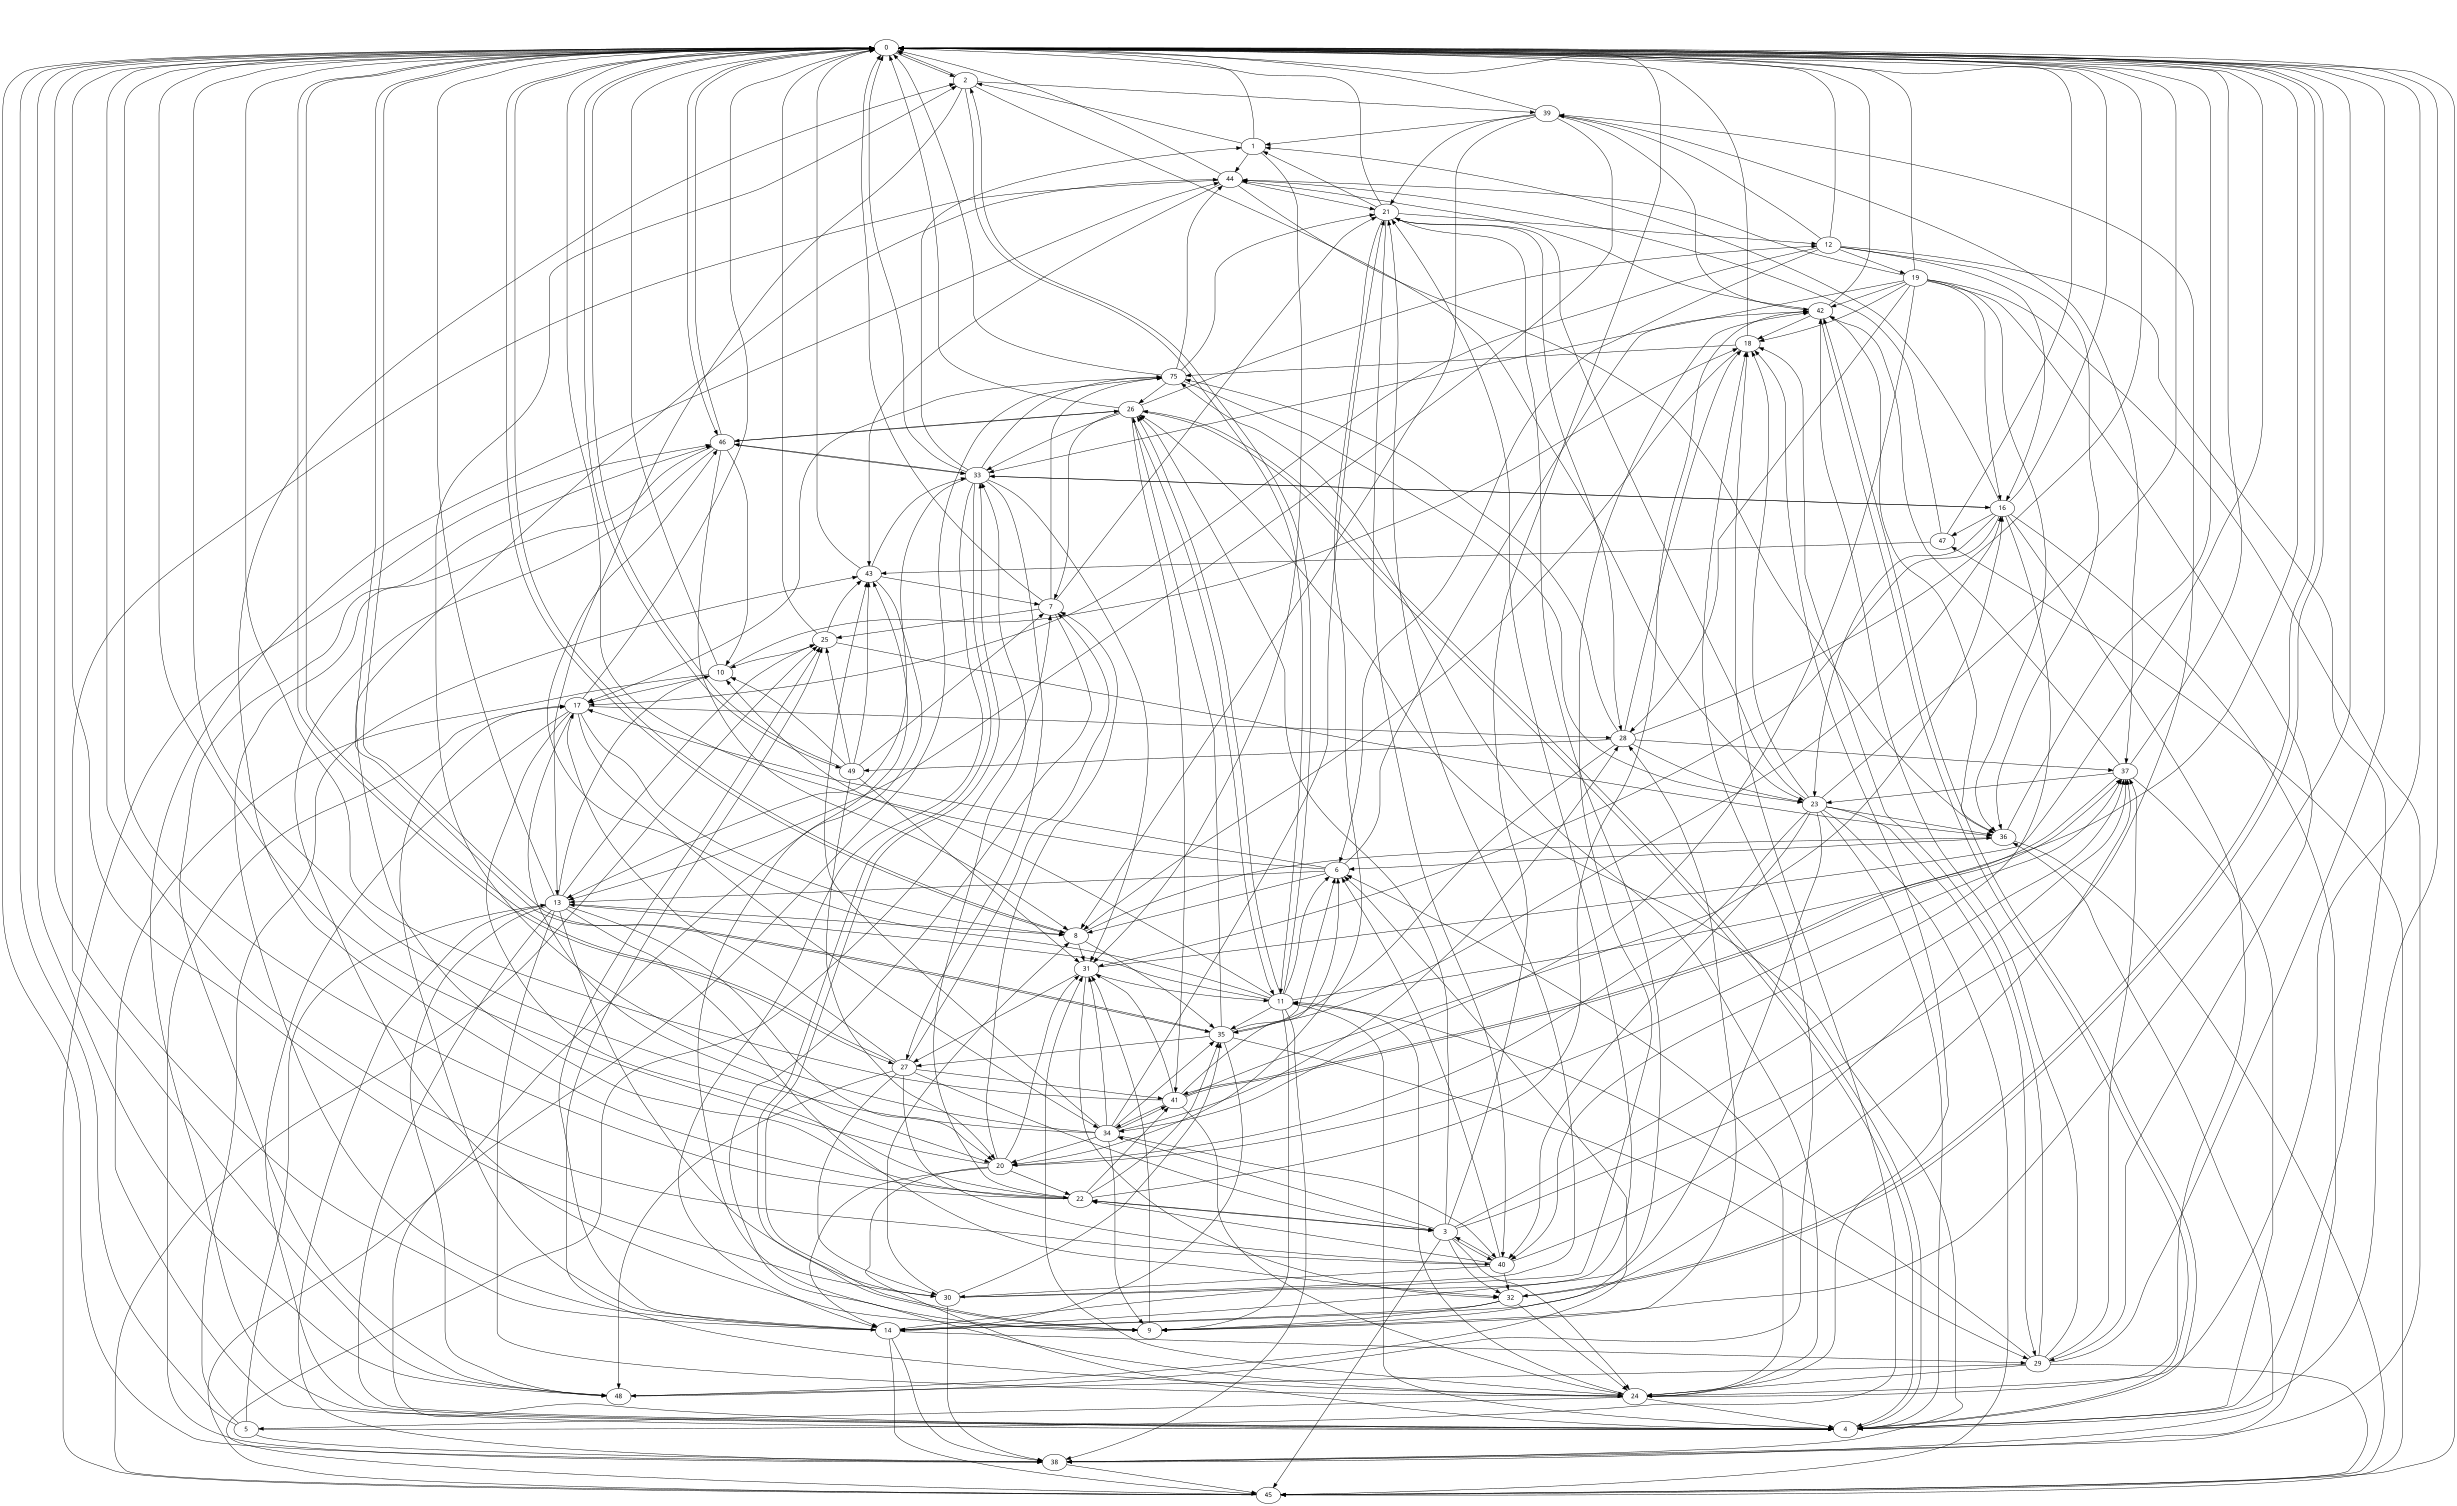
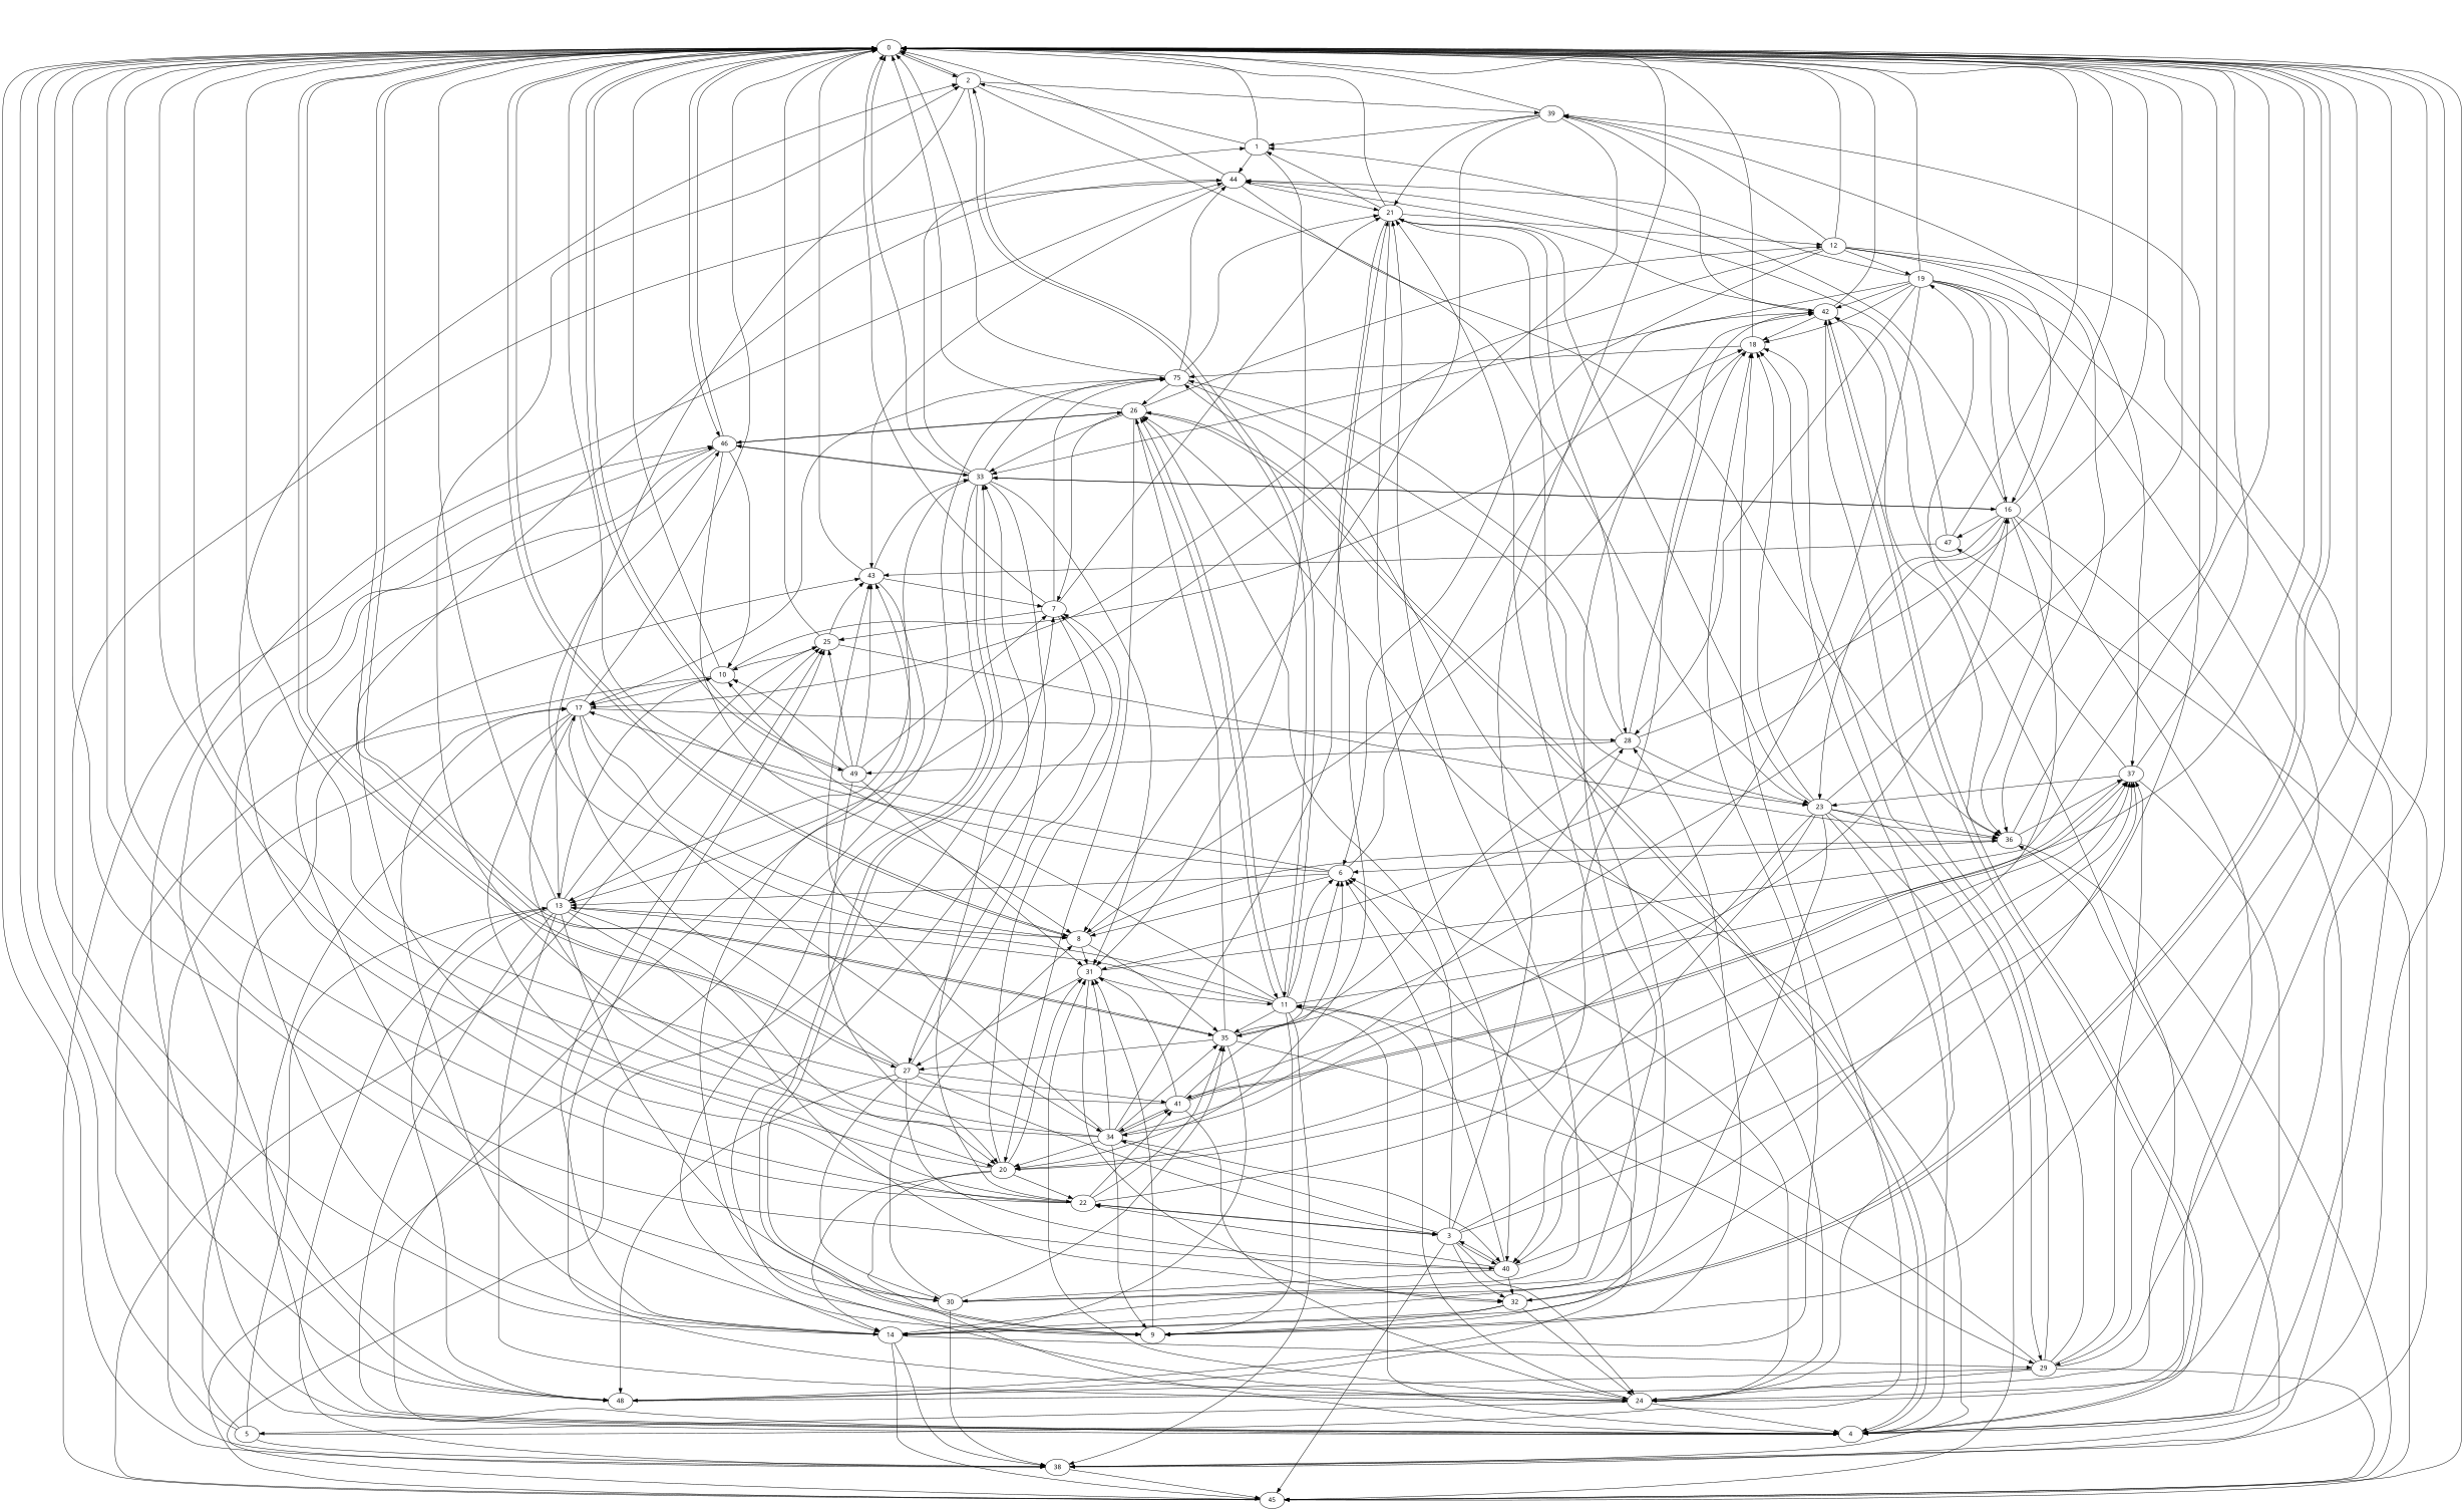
  strict digraph {
    fontname="Noto Sans"
    node [component_delay=3 fontname="Noto Sans"]
    edge [fontname="Noto Sans" wire_delay=1]
    0
    2
    8
    27
    32
    35
    46
    49
    11
    13
    23
    39
    31
    36
    3
    40
    17
    7
    30
    48
    41
    24
    9
    14
    26
    6
    16
    29
    10
    33
    43
    25
    20
    4
    18
    38
    21
    45
    22
    34
    37
    28
    n43 [label=75]
    42
    19
    5
    12
    1
    47
    44
    0 -> 2
    0 -> 8
    0 -> 27
    0 -> 32
    0 -> 35
    0 -> 46
    0 -> 49
    2 -> 0
    2 -> 11
    2 -> 13
    2 -> 23
    2 -> 39
    8 -> 0
    8 -> 35
    8 -> 31
    8 -> 36
    27 -> 0
    27 -> 3
    27 -> 40
    27 -> 17
    27 -> 7
    27 -> 30
    27 -> 48
    27 -> 41
    32 -> 0
    32 -> 24
    32 -> 9
    32 -> 14
    35 -> 0
    35 -> 27
    35 -> 14
    35 -> 26
    35 -> 6
    35 -> 16
    35 -> 29
    46 -> 0
    46 -> 8
    46 -> 9
    46 -> 14
    46 -> 26
    46 -> 10
    46 -> 33
    49 -> 0
    49 -> 31
    49 -> 7
    49 -> 10
    49 -> 43
    49 -> 25
    49 -> 20
    11 -> 0
    11 -> 2
    11 -> 35
    11 -> 46
    11 -> 13
    11 -> 9
    11 -> 26
    11 -> 6
    11 -> 10
    11 -> 4
    11 -> 38
    13 -> 0
    13 -> 8
    13 -> 32
    13 -> 30
    13 -> 48
    13 -> 24
    13 -> 10
    13 -> 25
    13 -> 20
    13 -> 4
    13 -> 38
    23 -> 0
    23 -> 36
    23 -> 40
    23 -> 14
    23 -> 29
    23 -> 20
    23 -> 4
    23 -> 18
    23 -> 21
    23 -> 45
    39 -> 0
    39 -> 8
    39 -> 13
    39 -> 21
    39 -> 37
    39 -> 42
    39 -> 1
    31 -> 0
    31 -> 27
    31 -> 32
    31 -> 11
    36 -> 0
    36 -> 6
    36 -> 45
    3 -> 0
    3 -> 32
    3 -> 39
    3 -> 40
    3 -> 24
    3 -> 26
    3 -> 45
    3 -> 22
    3 -> 34
    3 -> 37
    40 -> 0
    40 -> 32
    40 -> 3
    40 -> 30
    40 -> 6
    40 -> 22
    40 -> 37
    17 -> 0
    17 -> 8
    17 -> 20
    17 -> 4
    17 -> 22
    17 -> 34
    17 -> 28
    7 -> 0
    7 -> 24
    7 -> 25
    7 -> 21
    7 -> n43
    30 -> 0
    30 -> 8
    30 -> 35
    30 -> 38
    30 -> 21
    30 -> 42
    48 -> 0
    48 -> 46
    48 -> 6
    48 -> 18
+   48 -> 19
    41 -> 0
    41 -> 31
    41 -> 24
    41 -> 6
    41 -> 16
    41 -> 34
    41 -> 37
    24 -> 0
    24 -> 11
    24 -> 31
    24 -> 6
    24 -> 25
    24 -> 4
    24 -> 18
    24 -> n43
    24 -> 5
    9 -> 0
    9 -> 31
    9 -> 33
    9 -> 43
    9 -> 28
    14 -> 0
    14 -> 17
    14 -> 29
    14 -> 25
    14 -> 38
    14 -> 21
    14 -> 45
    14 -> 37
    26 -> 0
    26 -> 46
    26 -> 11
    26 -> 7
-   26 -> 41
+   26 -> 20
    26 -> 33
    26 -> 4
    26 -> 12
    6 -> 0
    6 -> 8
    6 -> 13
    6 -> 17
    6 -> 42
    16 -> 0
    16 -> 23
    16 -> 31
    16 -> 40
    16 -> 24
    16 -> 33
    16 -> 38
    16 -> 1
    16 -> 47
    29 -> 0
    29 -> 11
    29 -> 48
    29 -> 24
    29 -> 18
    29 -> 45
    29 -> 37
    29 -> 42
    10 -> 0
    10 -> 17
    10 -> 4
    10 -> 18
    33 -> 0
    33 -> 27
    33 -> 46
    33 -> 13
    33 -> 31
    33 -> 9
    33 -> 14
    33 -> 16
    33 -> n43
    33 -> 1
    43 -> 0
    43 -> 7
    43 -> 33
    43 -> 4
    25 -> 0
    25 -> 36
    25 -> 10
    25 -> 43
    20 -> 0
    20 -> 31
    20 -> 7
    20 -> 14
    20 -> 4
    20 -> 22
    20 -> 37
    4 -> 0
    4 -> 26
    4 -> 42
    4 -> 44
    18 -> 0
    18 -> 8
    18 -> n43
    38 -> 0
    38 -> 36
    38 -> 17
    38 -> 26
    38 -> 45
    21 -> 0
    21 -> 40
    21 -> 9
    21 -> 20
    21 -> 28
    21 -> 12
    21 -> 1
    45 -> 0
    45 -> 46
    45 -> 7
    45 -> 25
    45 -> n43
    45 -> 47
    22 -> 0
    22 -> 2
    22 -> 35
    22 -> 3
    22 -> 41
    22 -> 33
    22 -> 42
    22 -> 44
    34 -> 0
    34 -> 2
    34 -> 35
    34 -> 31
    34 -> 40
    34 -> 41
    34 -> 9
    34 -> 43
    34 -> 20
    34 -> 21
    34 -> 28
    37 -> 0
    37 -> 23
    37 -> 41
    37 -> 4
    37 -> 42
    28 -> 0
    28 -> 35
    28 -> 49
    28 -> 23
    28 -> 18
-   28 -> 37
+   36 -> 37
    28 -> n43
    n43 -> 0
    n43 -> 23
    n43 -> 17
    n43 -> 26
    n43 -> 21
    n43 -> 44
    42 -> 0
    42 -> 36
    42 -> 4
    42 -> 18
    42 -> 44
    19 -> 0
    19 -> 36
    19 -> 16
    19 -> 29
    19 -> 33
    19 -> 18
    19 -> 38
    19 -> 34
    19 -> 28
    19 -> 42
    19 -> 44
    5 -> 0
    5 -> 13
    5 -> 43
    5 -> 18
    5 -> 38
    12 -> 0
    12 -> 39
    12 -> 36
    12 -> 17
    12 -> 6
    12 -> 16
    12 -> 4
    12 -> 19
    1 -> 0
    1 -> 2
    1 -> 31
    1 -> 44
    47 -> 0
    47 -> 43
    47 -> 44
    44 -> 0
    44 -> 36
    44 -> 48
    44 -> 43
    44 -> 21
  }
